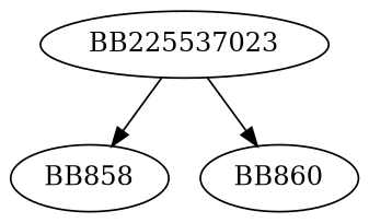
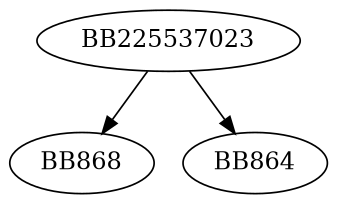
  digraph {
    n1 [label=BB225537023]
-   BB858
-   BB860
+   BB858 [label=BB868]
+   BB860 [label=BB864]
    n1 -> BB858
    n1 -> BB860
  }
